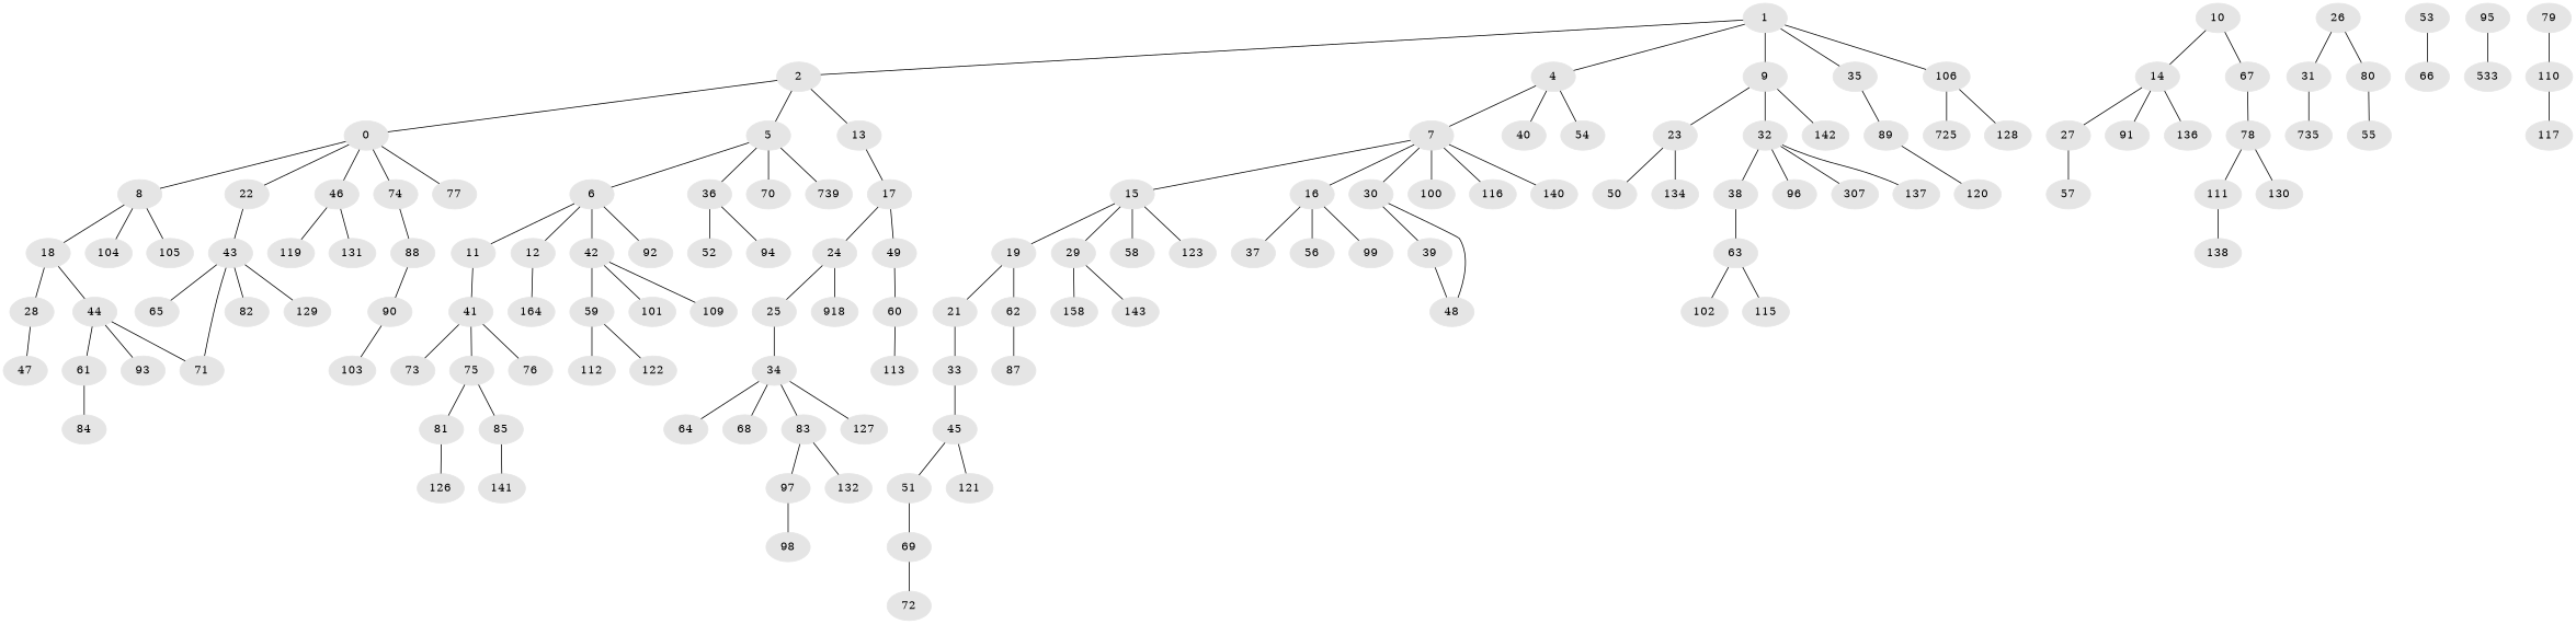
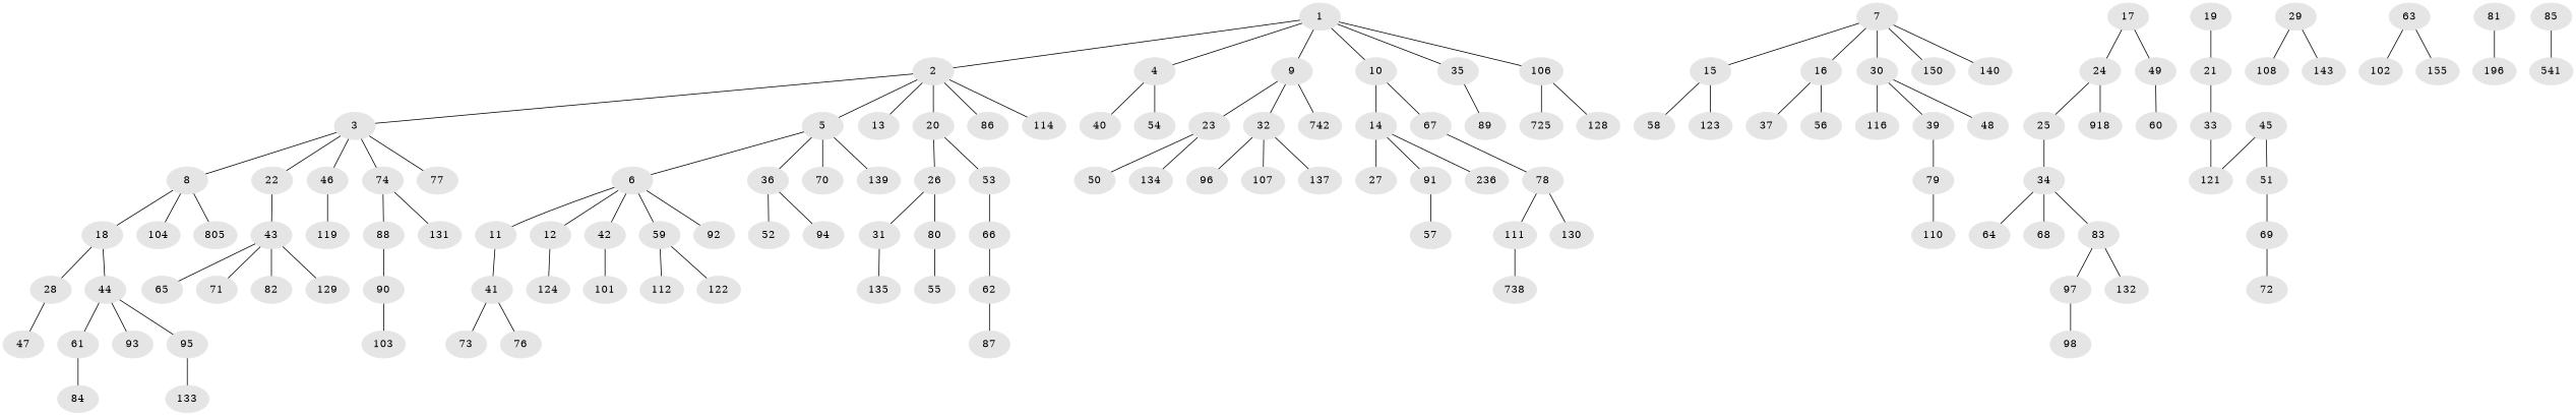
  graph {
    node [color=gray90 style=filled]
    1
    2
    4
    9
    10
    35
    106
-   3 [label=0]
+   3
    5
    13
+   20
+   86
+   114
    7
    40
    54
    23
    32
-   142
+   142 [label=742]
    14
    67
    89
    n23 [label=725]
    128
    8
    22
    46
    74
    77
    6
    36
    70
-   139 [label=739]
+   139
    17
    26
    53
    18
    104
-   105
+   105 [label=805]
    43
    119
    88
    131
    15
    16
    30
-   100
+   100 [label=150]
    116
    140
    11
    12
    42
    59
    92
    52
    94
    41
-   124 [label=164]
+   124
    101
-   109
    112
    122
    19
    29
    58
    123
    37
    56
-   99
    39
    48
    28
    44
    50
    134
-   38
    96
-   107 [label=307]
+   107
    137
    27
    91
-   136
+   136 [label=236]
    78
    73
-   75
    76
    24
    49
    57
    21
    62
-   108 [label=158]
+   108
    143
    25
    n95 [label=918]
    60
    47
    61
    93
    95
    33
    87
    31
    80
    66
    45
    65
    71
    82
    129
    34
    64
    68
    83
-   127
-   135 [label=735]
+   135
    55
    79
    63
    51
    121
    97
    132
-   120
    102
-   115
+   115 [label=155]
    110
    81
    85
    84
-   133 [label=533]
+   133
    69
-   113
    72
    111
    130
    90
-   126
-   141
-   138
-   117
+   126 [label=196]
+   141 [label=541]
+   138 [label=738]
    98
    103
    1 -- 2
    1 -- 4
    1 -- 9
+   1 -- 10
    1 -- 35
    1 -- 106
    2 -- 3
    2 -- 5
    2 -- 13
-   4 -- 7
+   2 -- 20
+   2 -- 86
+   2 -- 114
    4 -- 40
    4 -- 54
    9 -- 23
    9 -- 32
    9 -- 142
    10 -- 14
    10 -- 67
    35 -- 89
    106 -- n23
    106 -- 128
    3 -- 8
    3 -- 22
    3 -- 46
    3 -- 74
    3 -- 77
    5 -- 6
    5 -- 36
    5 -- 70
    5 -- 139
-   13 -- 17
+   20 -- 26
+   20 -- 53
    7 -- 15
    7 -- 16
    7 -- 30
    7 -- 100
-   7 -- 116
+   30 -- 116
    7 -- 140
    23 -- 50
    23 -- 134
-   32 -- 38
    32 -- 96
    32 -- 107
    32 -- 137
    14 -- 27
    14 -- 91
    14 -- 136
    67 -- 78
-   89 -- 120
    8 -- 18
    8 -- 104
    8 -- 105
    22 -- 43
    46 -- 119
    74 -- 88
-   46 -- 131
+   74 -- 131
    6 -- 11
    6 -- 12
    6 -- 42
-   42 -- 59
+   6 -- 59
    6 -- 92
    36 -- 52
    36 -- 94
    17 -- 24
    17 -- 49
    26 -- 31
    26 -- 80
    53 -- 66
    18 -- 28
    18 -- 44
    43 -- 65
    43 -- 71
    43 -- 82
    43 -- 129
    88 -- 90
-   15 -- 19
-   15 -- 29
    15 -- 58
    15 -- 123
    16 -- 37
    16 -- 56
-   16 -- 99
    30 -- 39
    30 -- 48
    11 -- 41
    12 -- 124
    42 -- 101
-   42 -- 109
    59 -- 112
    59 -- 122
    41 -- 73
-   41 -- 75
    41 -- 76
    19 -- 21
-   19 -- 62
+   66 -- 62
    29 -- 108
    29 -- 143
-   39 -- 48
+   39 -- 79
    28 -- 47
    44 -- 61
    44 -- 93
-   44 -- 71
-   38 -- 63
-   27 -- 57
+   44 -- 95
+   91 -- 57
    78 -- 111
    78 -- 130
-   75 -- 81
-   75 -- 85
    24 -- 25
    24 -- n95
    49 -- 60
    21 -- 33
    62 -- 87
    25 -- 34
-   60 -- 113
    61 -- 84
    95 -- 133
-   33 -- 45
+   33 -- 121
    31 -- 135
    80 -- 55
    45 -- 51
    45 -- 121
    34 -- 64
    34 -- 68
    34 -- 83
-   34 -- 127
    83 -- 97
    83 -- 132
    79 -- 110
    63 -- 102
    63 -- 115
    51 -- 69
    97 -- 98
-   110 -- 117
    81 -- 126
    85 -- 141
    69 -- 72
    111 -- 138
    90 -- 103
  }
